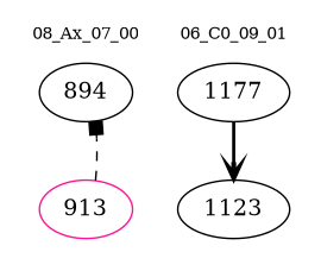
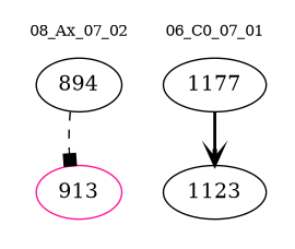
  digraph {
    node [color=black]
    edge [color=black]
    n1 [label=894]
    n2 [color=deeppink label=913]
    n3 [label=1177]
    n4 [label=1123]
    subgraph cluster_1 {
      color=white
      fontsize=10
-     label="08_Ax_07_00"
+     label="08_Ax_07_02"
      n1
      n2
    }
    subgraph cluster_2 {
      color=white
      fontsize=10
-     label="06_C0_09_01"
+     label="06_C0_07_01"
      n3
      n4
    }
-   n2 -> n1 [arrowhead=box style=dashed]
+   n1 -> n2 [arrowhead=box style=dashed]
    n3 -> n4 [arrowhead=vee style=bold]
  }
